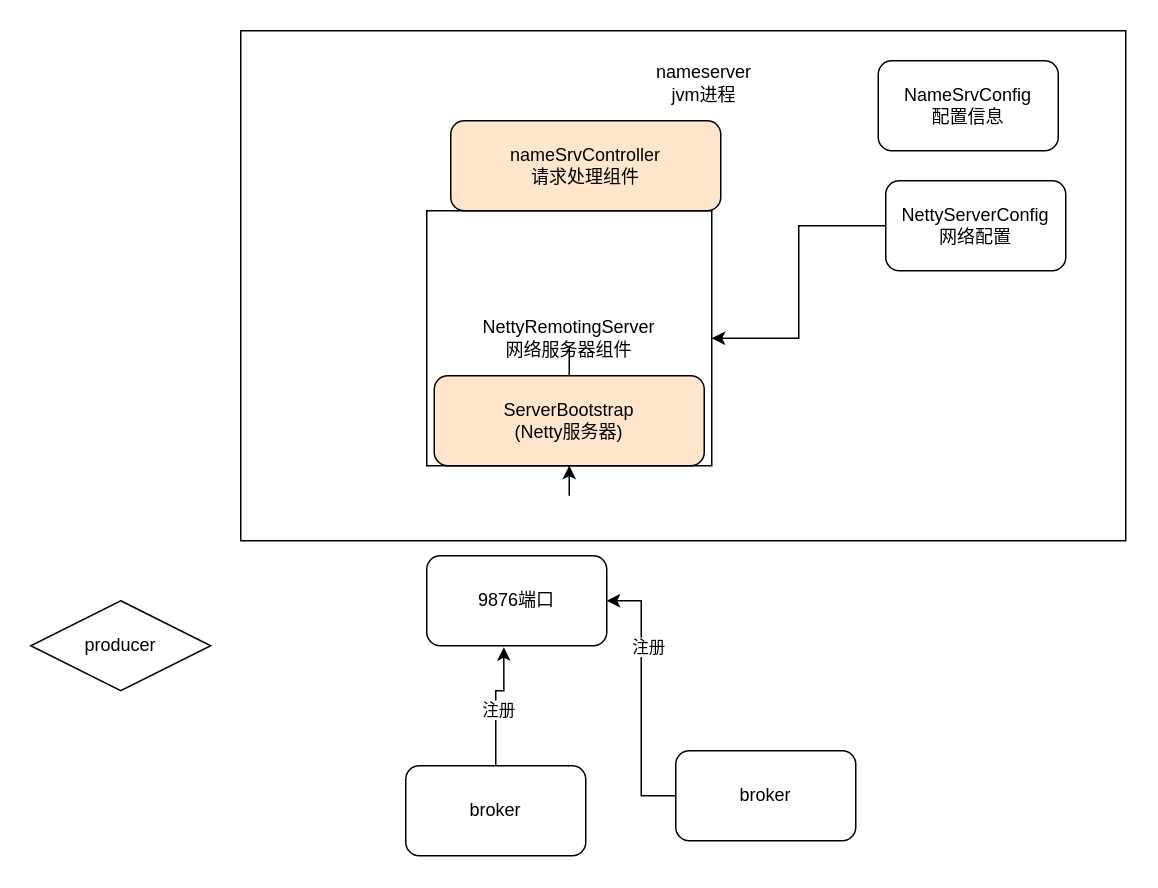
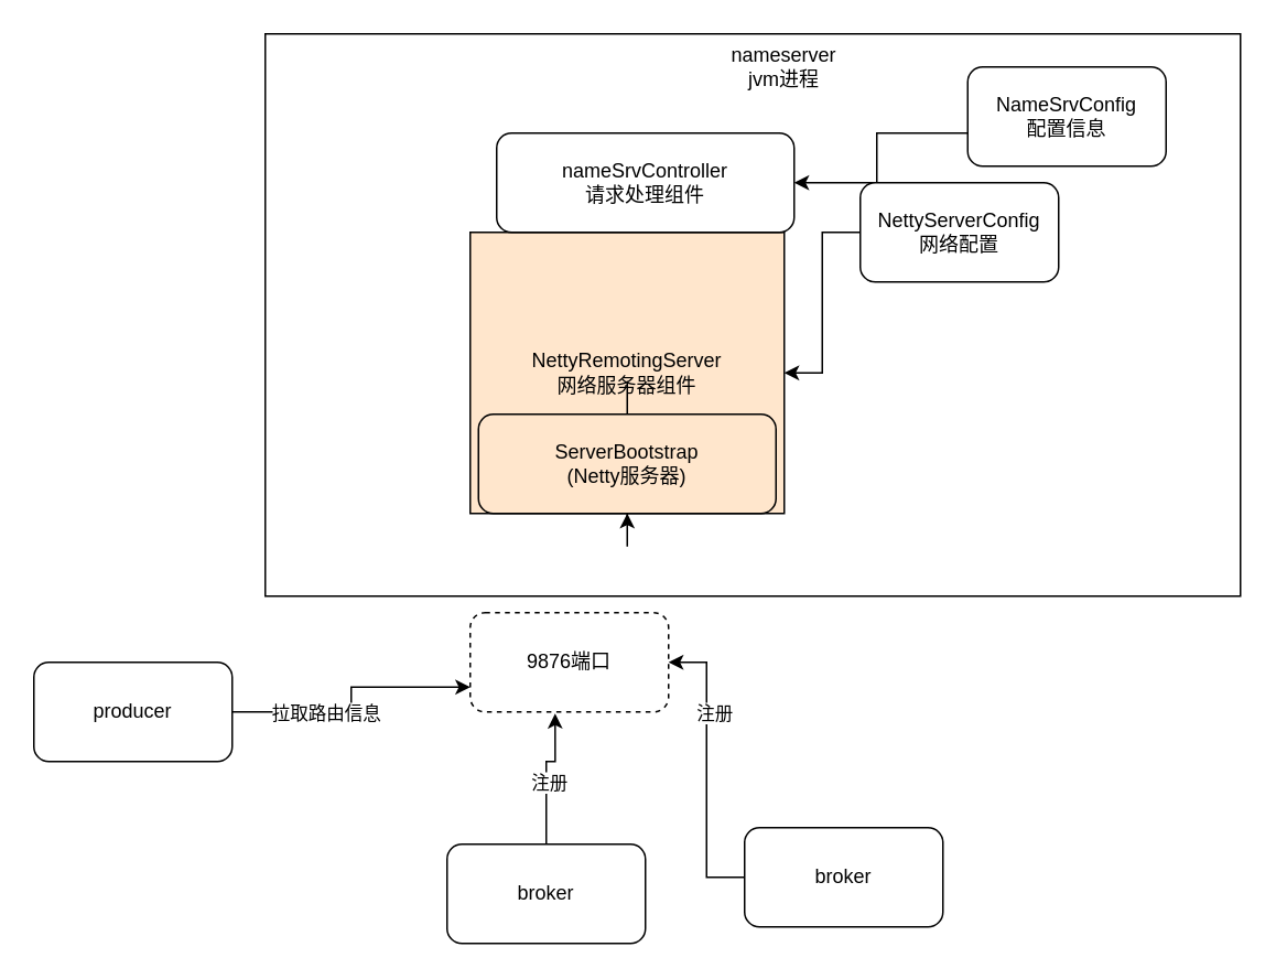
  <mxCell id="0" />
  <mxCell id="1" parent="0" />
  <mxCell id="2" value="" style="rounded=0;whiteSpace=wrap;html=1;" parent="1" vertex="1"><mxGeometry x="160" y="20" width="590" height="340" as="geometry" /></mxCell>
- <mxCell id="3" value="NettyRemotingServer&lt;br&gt;网络服务器组件" style="rounded=0;whiteSpace=wrap;html=1;" parent="1" vertex="1"><mxGeometry x="284" y="140" width="190" height="170" as="geometry" /></mxCell>
+ <mxCell id="3" value="NettyRemotingServer&lt;br&gt;网络服务器组件" style="rounded=0;whiteSpace=wrap;html=1;fillColor=#ffe6cc;" parent="1" vertex="1"><mxGeometry x="284" y="140" width="190" height="170" as="geometry" /></mxCell>
  <mxCell id="4" style="edgeStyle=orthogonalEdgeStyle;rounded=0;orthogonalLoop=1;jettySize=auto;html=1;" parent="1" source="5" target="3" edge="1"><mxGeometry relative="1" as="geometry" /></mxCell>
  <mxCell id="5" value="ServerBootstrap&lt;br&gt;(Netty服务器)" style="rounded=1;whiteSpace=wrap;html=1;fillColor=#ffe6cc;" parent="1" vertex="1"><mxGeometry x="289" y="250" width="180" height="60" as="geometry" /></mxCell>
- <mxCell id="6" value="nameserver&lt;br&gt;jvm进程" style="text;html=1;strokeColor=none;fillColor=none;align=center;verticalAlign=middle;whiteSpace=wrap;rounded=0;" parent="1" vertex="1"><mxGeometry x="414" y="40" width="110" height="30" as="geometry" /></mxCell>
- <mxCell id="7" value="nameSrvController&lt;br&gt;请求处理组件" style="rounded=1;whiteSpace=wrap;html=1;fillColor=#ffe6cc;" parent="1" vertex="1"><mxGeometry x="300" y="80" width="180" height="60" as="geometry" /></mxCell>
+ <mxCell id="6" value="nameserver&lt;br&gt;jvm进程" style="text;html=1;strokeColor=none;fillColor=none;align=center;verticalAlign=middle;whiteSpace=wrap;rounded=0;" parent="1" vertex="1"><mxGeometry x="419" y="25" width="110" height="30" as="geometry" /></mxCell>
+ <mxCell id="7" value="nameSrvController&lt;br&gt;请求处理组件" style="rounded=1;whiteSpace=wrap;html=1;" parent="1" vertex="1"><mxGeometry x="300" y="80" width="180" height="60" as="geometry" /></mxCell>
+ <mxCell id="8" style="edgeStyle=orthogonalEdgeStyle;rounded=0;orthogonalLoop=1;jettySize=auto;html=1;entryX=1;entryY=0.5;entryDx=0;entryDy=0;" parent="1" source="9" target="7" edge="1"><mxGeometry relative="1" as="geometry"><Array as="points"><mxPoint x="530" y="80" /><mxPoint x="530" y="110" /></Array></mxGeometry></mxCell>
  <mxCell id="9" value="NameSrvConfig&lt;br&gt;配置信息" style="rounded=1;whiteSpace=wrap;html=1;" parent="1" vertex="1"><mxGeometry x="585" y="40" width="120" height="60" as="geometry" /></mxCell>
  <mxCell id="10" style="edgeStyle=orthogonalEdgeStyle;rounded=0;orthogonalLoop=1;jettySize=auto;html=1;" parent="1" source="11" target="3" edge="1"><mxGeometry relative="1" as="geometry" /></mxCell>
- <mxCell id="11" value="NettyServerConfig&lt;br&gt;网络配置" style="rounded=1;whiteSpace=wrap;html=1;" parent="1" vertex="1"><mxGeometry x="590" y="120" width="120" height="60" as="geometry" /></mxCell>
- <mxCell id="14" value="producer" style="rhombus;whiteSpace=wrap;html=1;" parent="1" vertex="1"><mxGeometry x="20" y="400" width="120" height="60" as="geometry" /></mxCell>
+ <mxCell id="11" value="NettyServerConfig&lt;br&gt;网络配置" style="rounded=1;whiteSpace=wrap;html=1;" parent="1" vertex="1"><mxGeometry x="520" y="110" width="120" height="60" as="geometry" /></mxCell>
+ <mxCell id="12" style="edgeStyle=orthogonalEdgeStyle;rounded=0;orthogonalLoop=1;jettySize=auto;html=1;entryX=0;entryY=0.75;entryDx=0;entryDy=0;" parent="1" source="14" target="21" edge="1"><mxGeometry relative="1" as="geometry" /></mxCell>
+ <mxCell id="13" value="拉取路由信息" style="edgeLabel;html=1;align=center;verticalAlign=middle;resizable=0;points=[];" parent="12" vertex="1" connectable="0"><mxGeometry x="-0.3" relative="1" as="geometry"><mxPoint as="offset" /></mxGeometry></mxCell>
+ <mxCell id="14" value="producer" style="rounded=1;whiteSpace=wrap;html=1;" parent="1" vertex="1"><mxGeometry x="20" y="400" width="120" height="60" as="geometry" /></mxCell>
  <mxCell id="15" style="edgeStyle=orthogonalEdgeStyle;rounded=0;orthogonalLoop=1;jettySize=auto;html=1;entryX=0.428;entryY=1.017;entryDx=0;entryDy=0;entryPerimeter=0;" parent="1" source="17" target="21" edge="1"><mxGeometry relative="1" as="geometry"><Array as="points"><mxPoint x="330" y="460" /><mxPoint x="335" y="460" /></Array></mxGeometry></mxCell>
  <mxCell id="16" value="注册" style="edgeLabel;html=1;align=center;verticalAlign=middle;resizable=0;points=[];" parent="15" vertex="1" connectable="0"><mxGeometry x="-0.091" y="-1" relative="1" as="geometry"><mxPoint as="offset" /></mxGeometry></mxCell>
  <mxCell id="17" value="broker" style="rounded=1;whiteSpace=wrap;html=1;" parent="1" vertex="1"><mxGeometry x="270" y="510" width="120" height="60" as="geometry" /></mxCell>
  <mxCell id="18" style="edgeStyle=orthogonalEdgeStyle;rounded=0;orthogonalLoop=1;jettySize=auto;html=1;entryX=1;entryY=0.5;entryDx=0;entryDy=0;" parent="1" source="20" target="21" edge="1"><mxGeometry relative="1" as="geometry" /></mxCell>
  <mxCell id="19" value="注册" style="edgeLabel;html=1;align=center;verticalAlign=middle;resizable=0;points=[];" parent="18" vertex="1" connectable="0"><mxGeometry x="0.402" y="-4" relative="1" as="geometry"><mxPoint as="offset" /></mxGeometry></mxCell>
  <mxCell id="20" value="broker" style="rounded=1;whiteSpace=wrap;html=1;" parent="1" vertex="1"><mxGeometry x="450" y="500" width="120" height="60" as="geometry" /></mxCell>
- <mxCell id="21" value="9876端口" style="rounded=1;whiteSpace=wrap;html=1;" parent="1" vertex="1"><mxGeometry x="284" y="370" width="120" height="60" as="geometry" /></mxCell>
+ <mxCell id="21" value="9876端口" style="rounded=1;whiteSpace=wrap;html=1;dashed=1;" parent="1" vertex="1"><mxGeometry x="284" y="370" width="120" height="60" as="geometry" /></mxCell>
